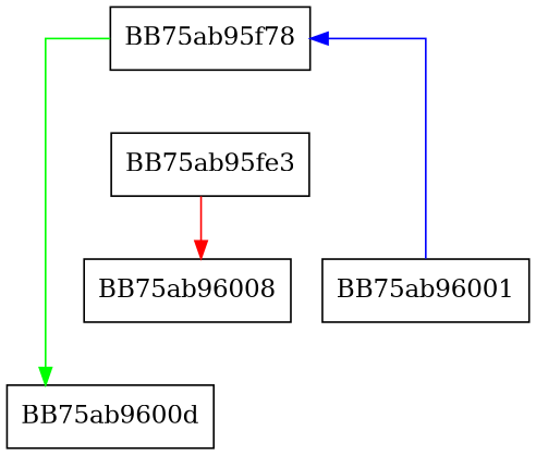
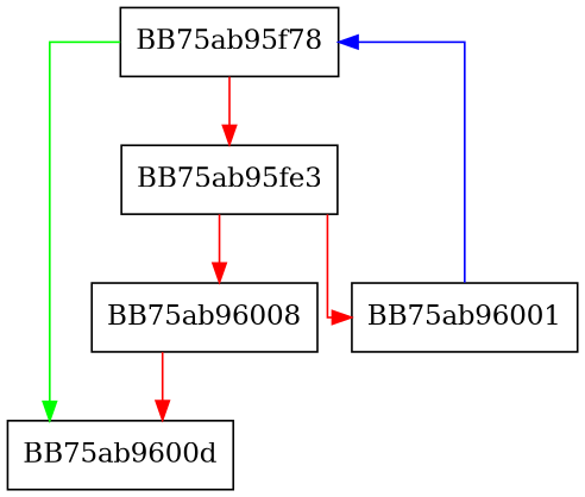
  digraph {
    splines=ortho
    node [shape=box]
    edge [color=red]
    BB75ab95f78
    BB75ab9600d
    BB75ab95fe3
    BB75ab96008
    BB75ab96001
    BB75ab95f78 -> BB75ab9600d [color=green]
+   BB75ab95f78 -> BB75ab95fe3
    BB75ab95fe3 -> BB75ab96008
+   BB75ab95fe3 -> BB75ab96001
+   BB75ab96008 -> BB75ab9600d
    BB75ab96001 -> BB75ab95f78 [color=blue]
  }
